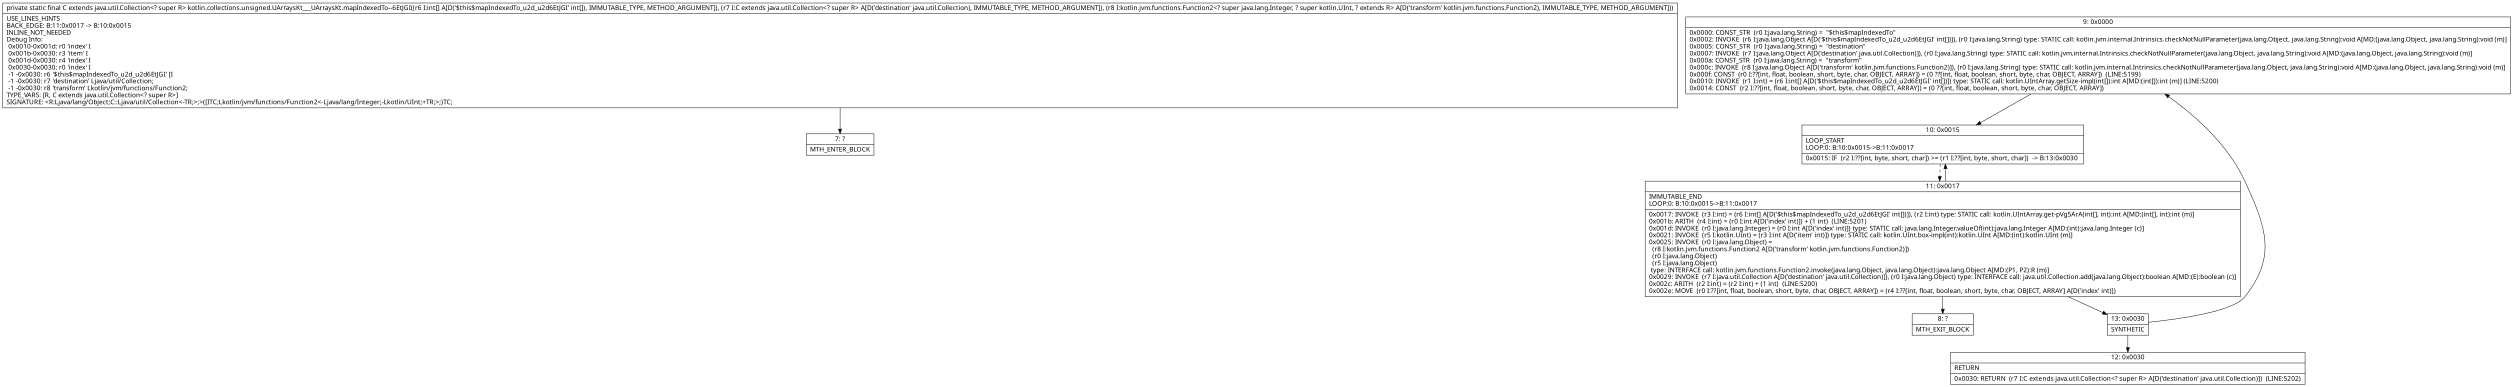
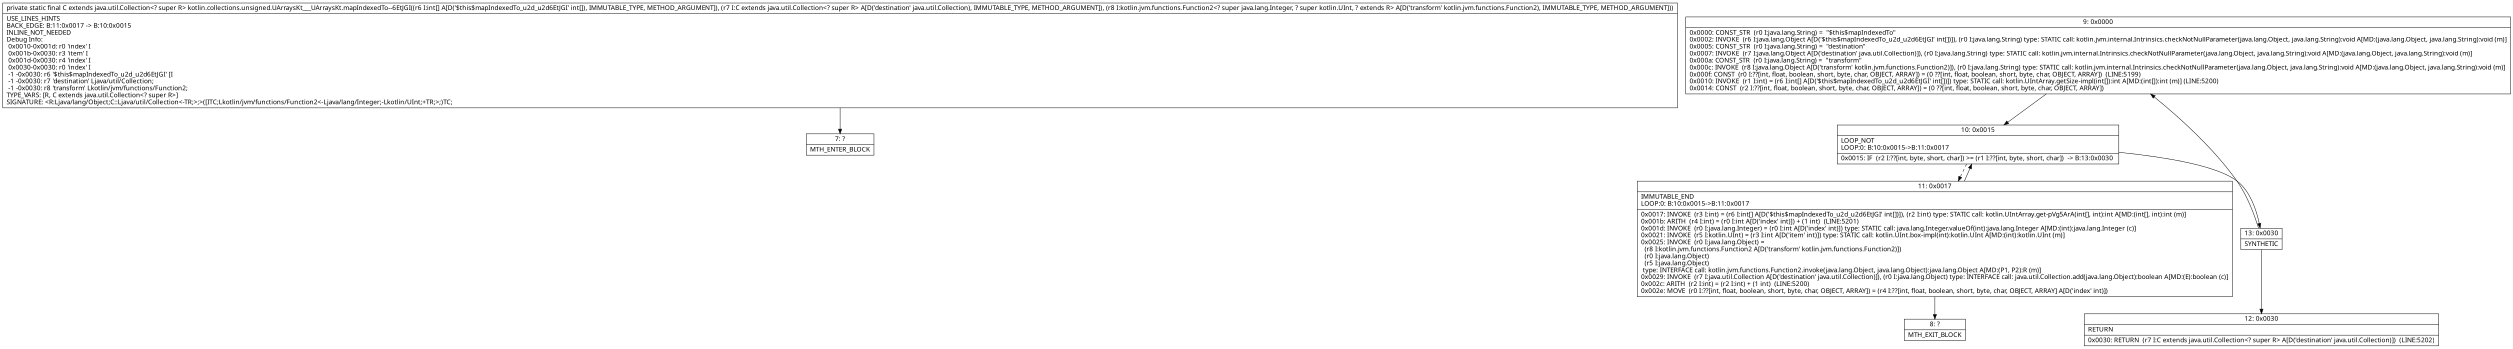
  digraph {
    fontname="Noto Sans"
    node [fontname="Noto Sans" shape=record]
    edge [fontname="Noto Sans"]
    n1 [label="{7\:\ ?|MTH_ENTER_BLOCK\l}"]
    n2 [label="{9\:\ 0x0000|0x0000: CONST_STR  (r0 I:java.lang.String) =  \"$this$mapIndexedTo\" \l0x0002: INVOKE  (r6 I:java.lang.Object A[D('$this$mapIndexedTo_u2d_u2d6EtJGI' int[])]), (r0 I:java.lang.String) type: STATIC call: kotlin.jvm.internal.Intrinsics.checkNotNullParameter(java.lang.Object, java.lang.String):void A[MD:(java.lang.Object, java.lang.String):void (m)]\l0x0005: CONST_STR  (r0 I:java.lang.String) =  \"destination\" \l0x0007: INVOKE  (r7 I:java.lang.Object A[D('destination' java.util.Collection)]), (r0 I:java.lang.String) type: STATIC call: kotlin.jvm.internal.Intrinsics.checkNotNullParameter(java.lang.Object, java.lang.String):void A[MD:(java.lang.Object, java.lang.String):void (m)]\l0x000a: CONST_STR  (r0 I:java.lang.String) =  \"transform\" \l0x000c: INVOKE  (r8 I:java.lang.Object A[D('transform' kotlin.jvm.functions.Function2)]), (r0 I:java.lang.String) type: STATIC call: kotlin.jvm.internal.Intrinsics.checkNotNullParameter(java.lang.Object, java.lang.String):void A[MD:(java.lang.Object, java.lang.String):void (m)]\l0x000f: CONST  (r0 I:??[int, float, boolean, short, byte, char, OBJECT, ARRAY]) = (0 ??[int, float, boolean, short, byte, char, OBJECT, ARRAY])  (LINE:5199)\l0x0010: INVOKE  (r1 I:int) = (r6 I:int[] A[D('$this$mapIndexedTo_u2d_u2d6EtJGI' int[])]) type: STATIC call: kotlin.UIntArray.getSize\-impl(int[]):int A[MD:(int[]):int (m)] (LINE:5200)\l0x0014: CONST  (r2 I:??[int, float, boolean, short, byte, char, OBJECT, ARRAY]) = (0 ??[int, float, boolean, short, byte, char, OBJECT, ARRAY]) \l}"]
-   n3 [label="{10\:\ 0x0015|LOOP_START\lLOOP:0: B:10:0x0015\-\>B:11:0x0017\l|0x0015: IF  (r2 I:??[int, byte, short, char]) \>= (r1 I:??[int, byte, short, char])  \-\> B:13:0x0030 \l}"]
+   n3 [label="{10\:\ 0x0015|LOOP_NOT\lLOOP:0: B:10:0x0015\-\>B:11:0x0017\l|0x0015: IF  (r2 I:??[int, byte, short, char]) \>= (r1 I:??[int, byte, short, char])  \-\> B:13:0x0030 \l}"]
    n4 [label="{11\:\ 0x0017|IMMUTABLE_END\lLOOP:0: B:10:0x0015\-\>B:11:0x0017\l|0x0017: INVOKE  (r3 I:int) = (r6 I:int[] A[D('$this$mapIndexedTo_u2d_u2d6EtJGI' int[])]), (r2 I:int) type: STATIC call: kotlin.UIntArray.get\-pVg5ArA(int[], int):int A[MD:(int[], int):int (m)]\l0x001b: ARITH  (r4 I:int) = (r0 I:int A[D('index' int)]) + (1 int)  (LINE:5201)\l0x001d: INVOKE  (r0 I:java.lang.Integer) = (r0 I:int A[D('index' int)]) type: STATIC call: java.lang.Integer.valueOf(int):java.lang.Integer A[MD:(int):java.lang.Integer (c)]\l0x0021: INVOKE  (r5 I:kotlin.UInt) = (r3 I:int A[D('item' int)]) type: STATIC call: kotlin.UInt.box\-impl(int):kotlin.UInt A[MD:(int):kotlin.UInt (m)]\l0x0025: INVOKE  (r0 I:java.lang.Object) = \l  (r8 I:kotlin.jvm.functions.Function2 A[D('transform' kotlin.jvm.functions.Function2)])\l  (r0 I:java.lang.Object)\l  (r5 I:java.lang.Object)\l type: INTERFACE call: kotlin.jvm.functions.Function2.invoke(java.lang.Object, java.lang.Object):java.lang.Object A[MD:(P1, P2):R (m)]\l0x0029: INVOKE  (r7 I:java.util.Collection A[D('destination' java.util.Collection)]), (r0 I:java.lang.Object) type: INTERFACE call: java.util.Collection.add(java.lang.Object):boolean A[MD:(E):boolean (c)]\l0x002c: ARITH  (r2 I:int) = (r2 I:int) + (1 int)  (LINE:5200)\l0x002e: MOVE  (r0 I:??[int, float, boolean, short, byte, char, OBJECT, ARRAY]) = (r4 I:??[int, float, boolean, short, byte, char, OBJECT, ARRAY] A[D('index' int)]) \l}"]
    n5 [label="{13\:\ 0x0030|SYNTHETIC\l}"]
    n6 [label="{8\:\ ?|MTH_EXIT_BLOCK\l}"]
    n7 [label="{12\:\ 0x0030|RETURN\l|0x0030: RETURN  (r7 I:C extends java.util.Collection\<? super R\> A[D('destination' java.util.Collection)])  (LINE:5202)\l}"]
    n8 [label="{private static final C extends java.util.Collection\<? super R\> kotlin.collections.unsigned.UArraysKt___UArraysKt.mapIndexedTo\-\-6EtJGI((r6 I:int[] A[D('$this$mapIndexedTo_u2d_u2d6EtJGI' int[]), IMMUTABLE_TYPE, METHOD_ARGUMENT]), (r7 I:C extends java.util.Collection\<? super R\> A[D('destination' java.util.Collection), IMMUTABLE_TYPE, METHOD_ARGUMENT]), (r8 I:kotlin.jvm.functions.Function2\<? super java.lang.Integer, ? super kotlin.UInt, ? extends R\> A[D('transform' kotlin.jvm.functions.Function2), IMMUTABLE_TYPE, METHOD_ARGUMENT]))  | USE_LINES_HINTS\lBACK_EDGE: B:11:0x0017 \-\> B:10:0x0015\lINLINE_NOT_NEEDED\lDebug Info:\l  0x0010\-0x001d: r0 'index' I\l  0x001b\-0x0030: r3 'item' I\l  0x001d\-0x0030: r4 'index' I\l  0x0030\-0x0030: r0 'index' I\l  \-1 \-0x0030: r6 '$this$mapIndexedTo_u2d_u2d6EtJGI' [I\l  \-1 \-0x0030: r7 'destination' Ljava\/util\/Collection;\l  \-1 \-0x0030: r8 'transform' Lkotlin\/jvm\/functions\/Function2;\lTYPE_VARS: [R, C extends java.util.Collection\<? super R\>]\lSIGNATURE: \<R:Ljava\/lang\/Object;C::Ljava\/util\/Collection\<\-TR;\>;\>([ITC;Lkotlin\/jvm\/functions\/Function2\<\-Ljava\/lang\/Integer;\-Lkotlin\/UInt;+TR;\>;)TC;\l}"]
    n2 -> n3
    n3 -> n4 [style=dashed]
-   n4 -> n5
+   n3 -> n5
    n4 -> n3
    n4 -> n6
    n5 -> n2
    n5 -> n7
    n8 -> n1
  }
